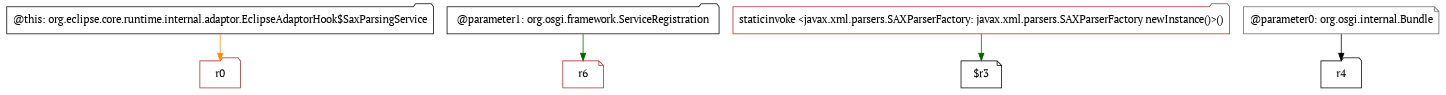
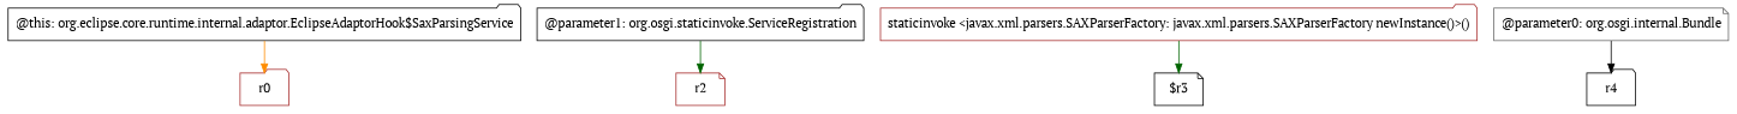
  digraph {
    fontname="PT Serif"
    node [color=black fontname="PT Serif" shape=folder]
    edge [color=darkgreen fontname="PT Serif"]
    n1 [label="@this: org.eclipse.core.runtime.internal.adaptor.EclipseAdaptorHook$SaxParsingService"]
    n2 [color=brown label=r0]
-   n3 [label="@parameter1: org.osgi.framework.ServiceRegistration"]
-   n4 [color=brown label=r6 shape=note]
+   n3 [label="@parameter1: org.osgi.staticinvoke.ServiceRegistration"]
+   n4 [color=brown label=r2 shape=note]
    n5 [color=brown label="staticinvoke <javax.xml.parsers.SAXParserFactory: javax.xml.parsers.SAXParserFactory newInstance()>()"]
    n6 [label="$r3" shape=note]
    n7 [color=gray40 label="@parameter0: org.osgi.internal.Bundle" shape=note]
    n8 [label=r4]
    n1 -> n2 [color=darkorange]
    n3 -> n4
    n5 -> n6
    n7 -> n8 [color=black]
  }
